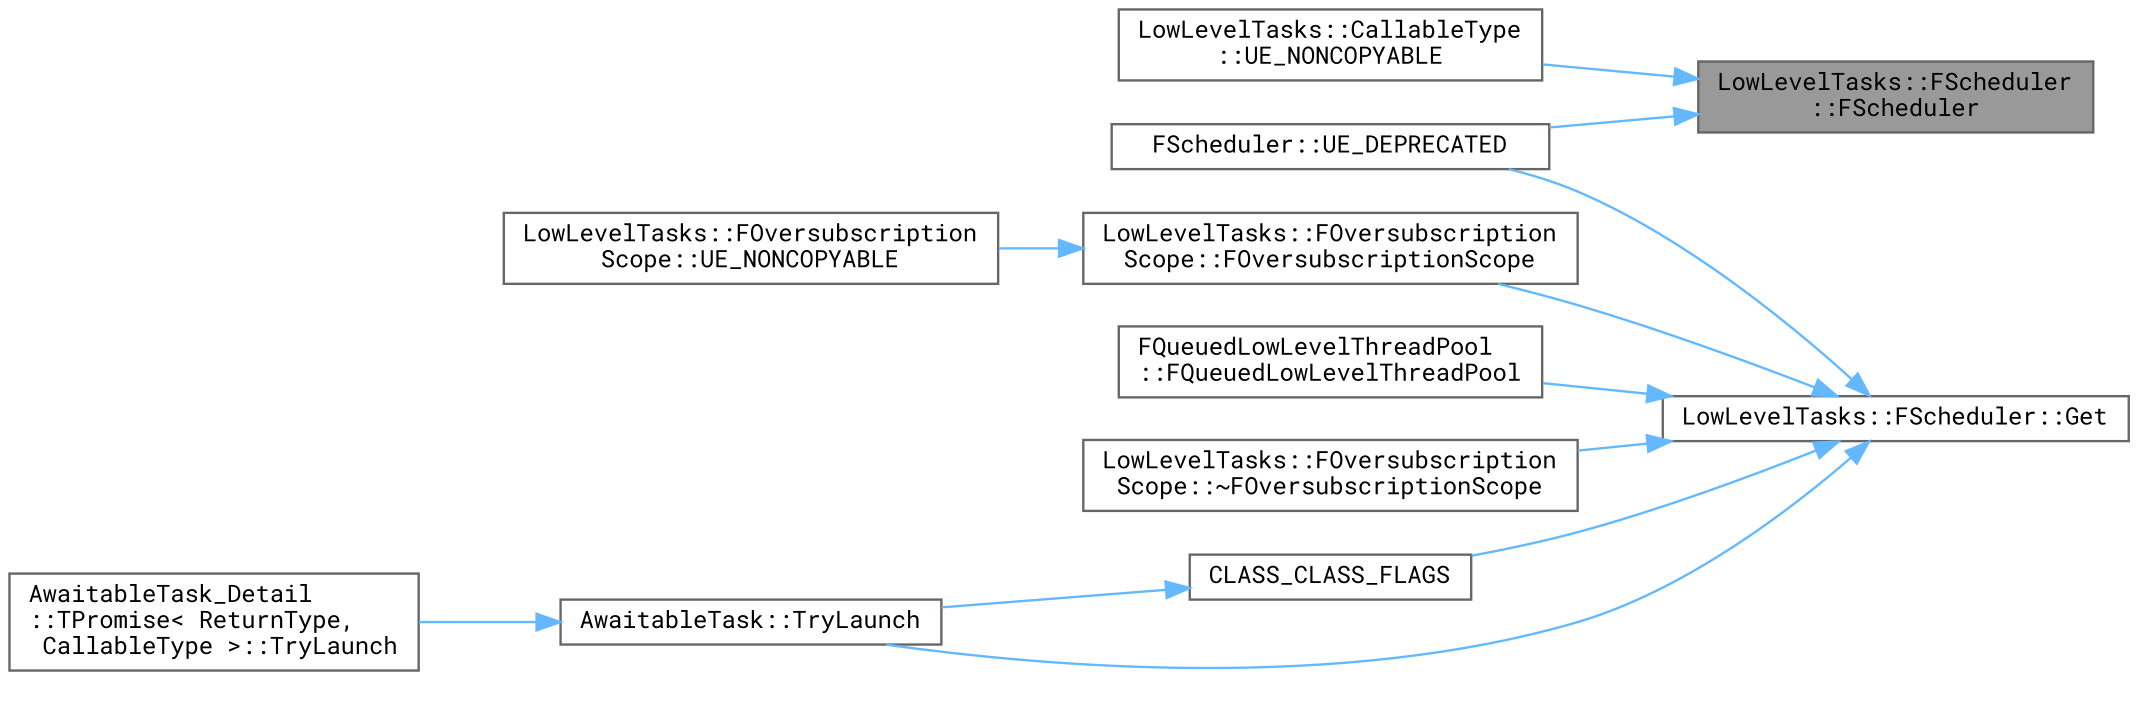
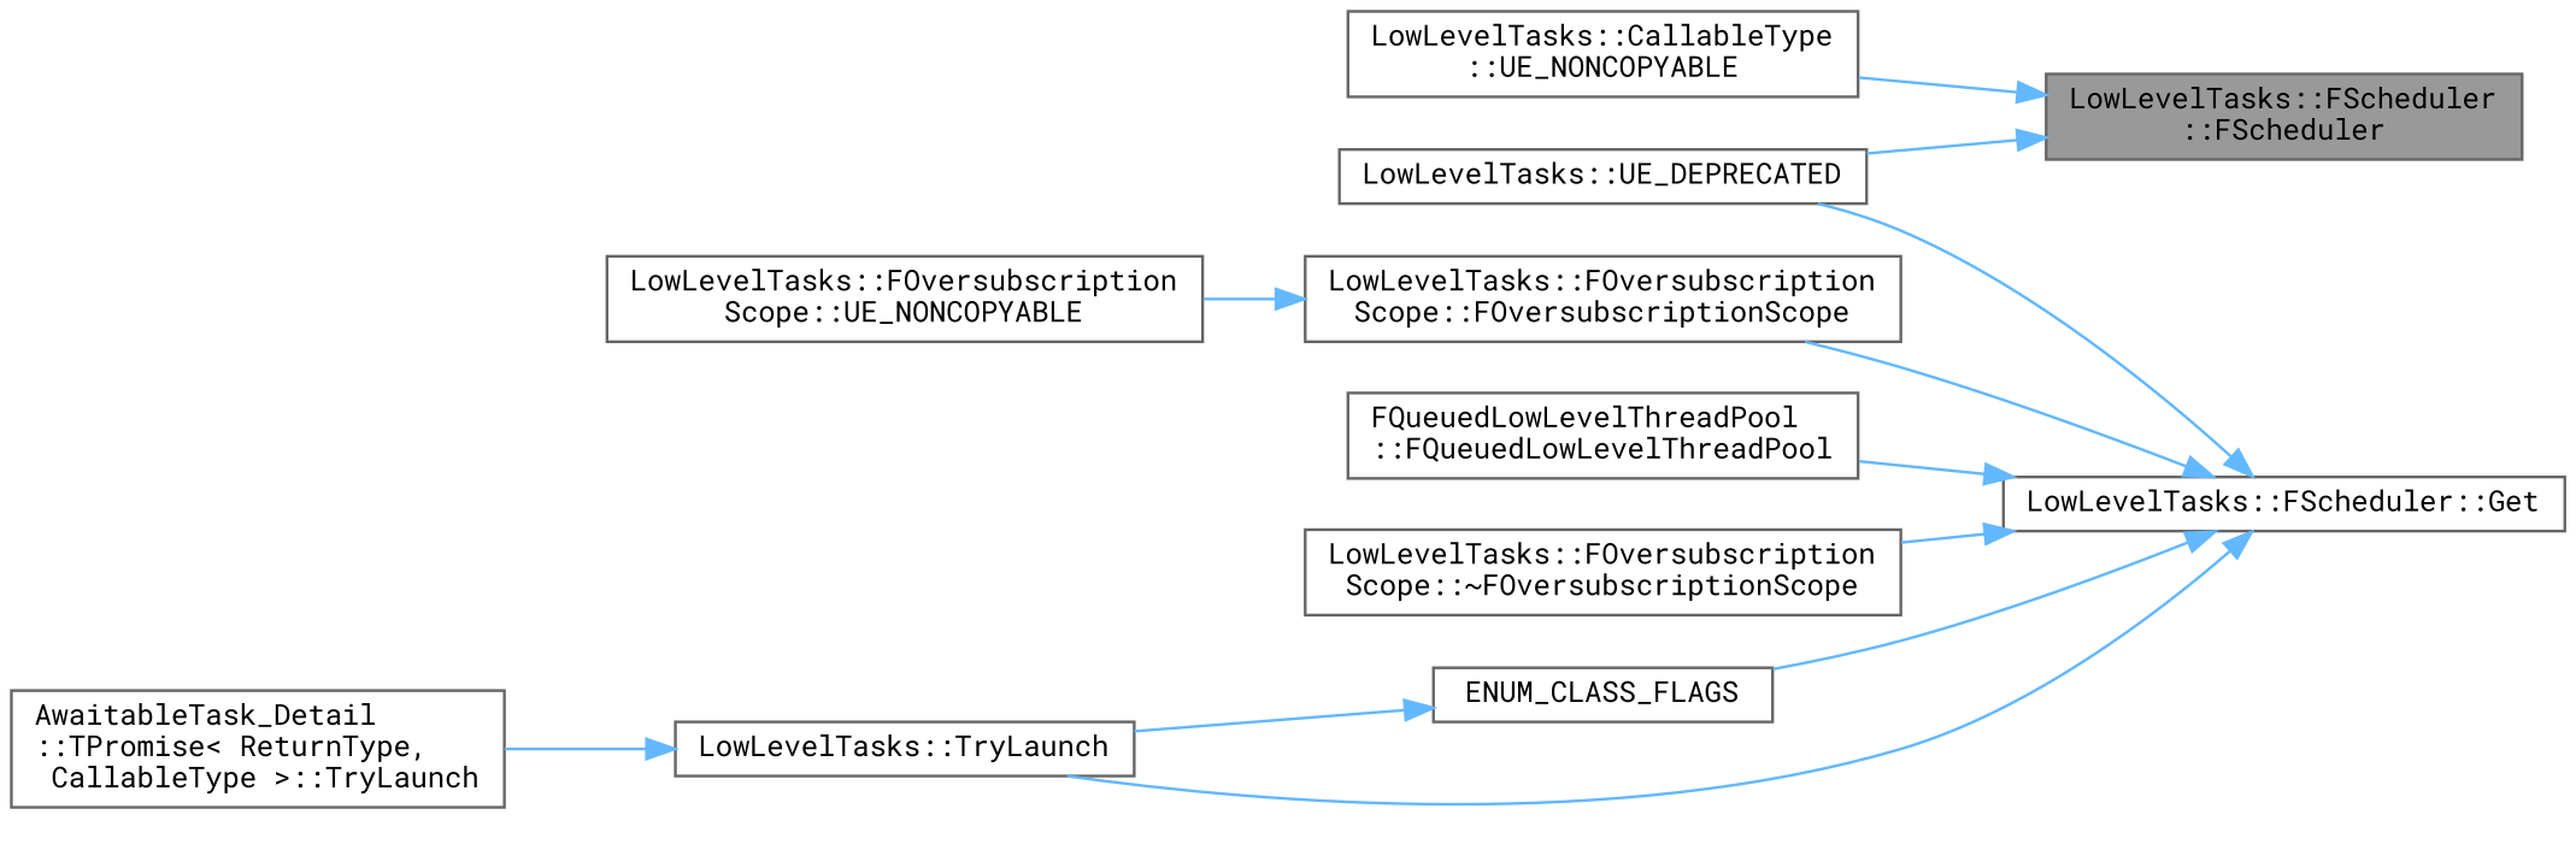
  digraph {
    fontname="Roboto Mono"
    rankdir=RL
    node [color=grey40 fillcolor=white fontname="Roboto Mono" fontsize=10 shape=box style=filled]
    edge [color=steelblue1 dir=back fontname="Roboto Mono" fontsize=10 labelfontname=Helvetica labelfontsize=10 style=solid]
    n1 [color=gray40 fillcolor=grey60 fontcolor=black height=0.2 label="LowLevelTasks::FScheduler\l::FScheduler" width=0.4]
    n2 [height=0.2 label="LowLevelTasks::CallableType\l::UE_NONCOPYABLE" width=0.4]
-   n3 [height=0.2 label="FScheduler::UE_DEPRECATED" width=0.4]
+   n3 [height=0.2 label="LowLevelTasks::UE_DEPRECATED" width=0.4]
    n4 [height=0.2 label="LowLevelTasks::FScheduler::Get" width=0.4]
    n5 [height=0.2 label="LowLevelTasks::FOversubscription\lScope::FOversubscriptionScope" width=0.4]
    n6 [height=0.2 label="FQueuedLowLevelThreadPool\l::FQueuedLowLevelThreadPool" width=0.4]
    n7 [height=0.2 label="LowLevelTasks::FOversubscription\lScope::~FOversubscriptionScope" width=0.4]
-   n8 [height=0.2 label=CLASS_CLASS_FLAGS width=0.4]
-   n9 [height=0.2 label="AwaitableTask::TryLaunch" width=0.4]
+   n8 [height=0.2 label=ENUM_CLASS_FLAGS width=0.4]
+   n9 [height=0.2 label="LowLevelTasks::TryLaunch" width=0.4]
    n10 [height=0.2 label="LowLevelTasks::FOversubscription\lScope::UE_NONCOPYABLE" width=0.4]
    n11 [height=0.2 label="AwaitableTask_Detail\l::TPromise\< ReturnType,\l CallableType \>::TryLaunch" width=0.4]
    n1 -> n2
    n1 -> n3
    n4 -> n3
    n4 -> n5
    n4 -> n6
    n4 -> n7
    n4 -> n8
    n4 -> n9
    n5 -> n10
    n8 -> n9
    n9 -> n11
  }
